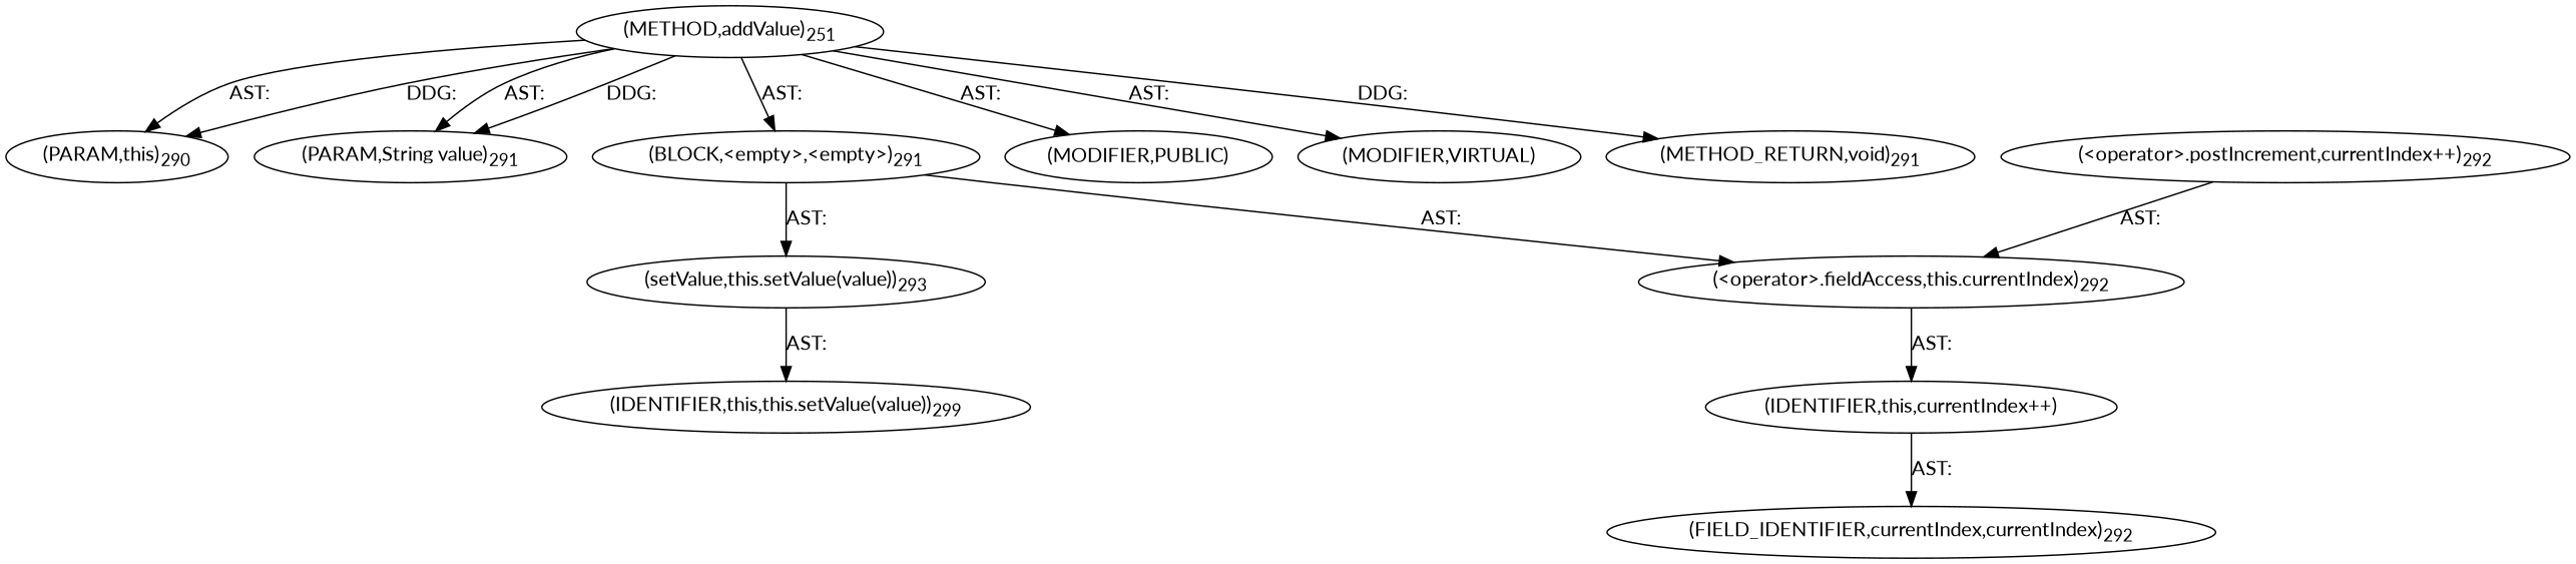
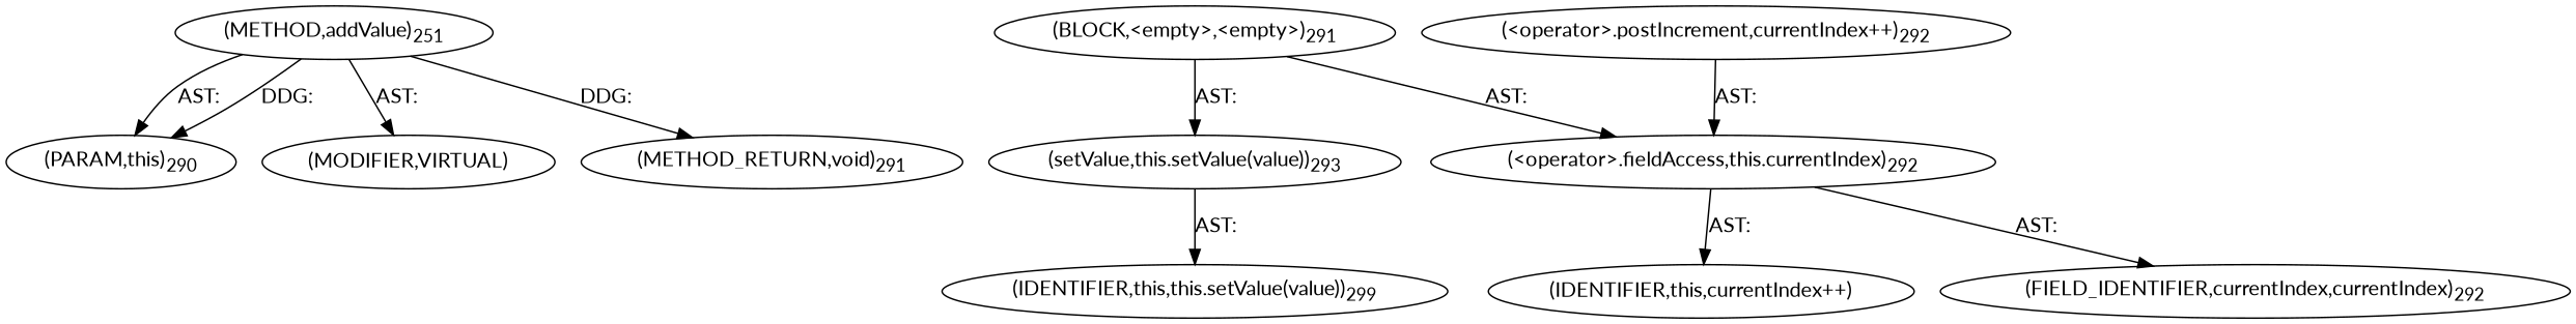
  digraph {
    fontname=Lato
    node [fontname=Lato]
    edge [fontname=Lato]
    n1 [label=<(METHOD,addValue)<SUB>251</SUB>>]
    n2 [label=<(PARAM,this)<SUB>290</SUB>>]
-   n3 [label=<(PARAM,String value)<SUB>291</SUB>>]
    n4 [label=<(BLOCK,&lt;empty&gt;,&lt;empty&gt;)<SUB>291</SUB>>]
-   n5 [label=<(MODIFIER,PUBLIC)>]
    n6 [label=<(MODIFIER,VIRTUAL)>]
    n7 [label=<(METHOD_RETURN,void)<SUB>291</SUB>>]
    n8 [label=<(setValue,this.setValue(value))<SUB>293</SUB>>]
    n9 [label=<(&lt;operator&gt;.fieldAccess,this.currentIndex)<SUB>292</SUB>>]
    n10 [label=<(&lt;operator&gt;.postIncrement,currentIndex++)<SUB>292</SUB>>]
    n11 [label=<(IDENTIFIER,this,this.setValue(value))<SUB>299</SUB>>]
    n12 [label=<(IDENTIFIER,this,currentIndex++)>]
    n13 [label=<(FIELD_IDENTIFIER,currentIndex,currentIndex)<SUB>292</SUB>>]
    n1 -> n2 [label="AST: "]
    n1 -> n2 [label="DDG: "]
-   n1 -> n3 [label="AST: "]
-   n1 -> n3 [label="DDG: "]
-   n1 -> n4 [label="AST: "]
-   n1 -> n5 [label="AST: "]
    n1 -> n6 [label="AST: "]
    n1 -> n7 [label="DDG: "]
    n4 -> n8 [label="AST: "]
    n4 -> n9 [label="AST: "]
    n8 -> n11 [label="AST: "]
    n9 -> n12 [label="AST: "]
-   n12 -> n13 [label="AST: "]
+   n9 -> n13 [label="AST: "]
    n10 -> n9 [label="AST: "]
  }
